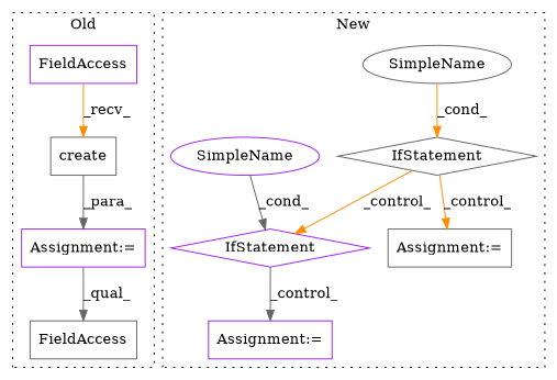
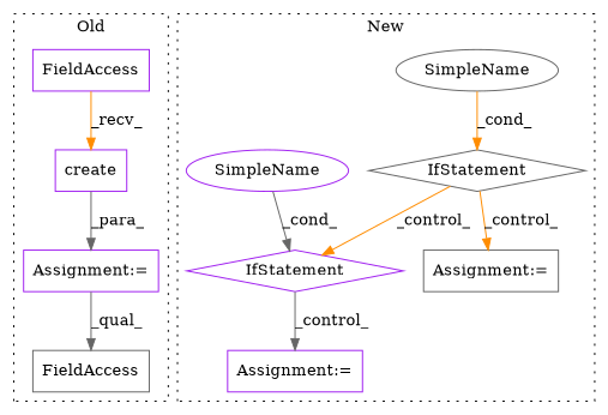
  digraph {
    node [a=7 shape=box color=gray40]
    edge [color=gray40]
-   n1 [a=32 l="7,1" label=create s="1688,1752"]
+   n1 [a=32 l="7,1" label=create s="1688,1752" color=purple]
    n2 [l=1 label="Assignment:=" s=1668 color=purple]
    n3 [a=22 l=18 label=FieldAccess s=1669 color=purple]
    n4 [a=22 l=18 label=FieldAccess s=1819]
    n5 [a=25 l="4,2" label=IfStatement s="4847,4862" shape=diamond]
    n6 [l=1 label="Assignment:=" s=4998 color=purple]
    n7 [a=42 label=SimpleName shape=ellipse]
    n8 [l="57,2" label="Assignment:=" s="5130,5229"]
    n9 [a=25 l="8,2" label=IfStatement s="4937,4981" shape=diamond color=purple]
    n10 [a=42 label=SimpleName shape=ellipse color=purple]
    subgraph cluster_1 {
      label=Old
      style=dotted
      n1
      n2
      n3
      n4
    }
    subgraph cluster_2 {
      label=New
      style=dotted
      n5
      n6
      n7
      n8
      n9
      n10
    }
    n1 -> n2 [label=_para_]
    n2 -> n4 [label=_qual_]
    n3 -> n1 [label=_recv_ color=darkorange]
    n5 -> n8 [label=_control_ color=darkorange]
    n5 -> n9 [label=_control_ color=darkorange]
    n7 -> n5 [label=_cond_ color=darkorange]
    n9 -> n6 [label=_control_]
    n10 -> n9 [label=_cond_]
  }
